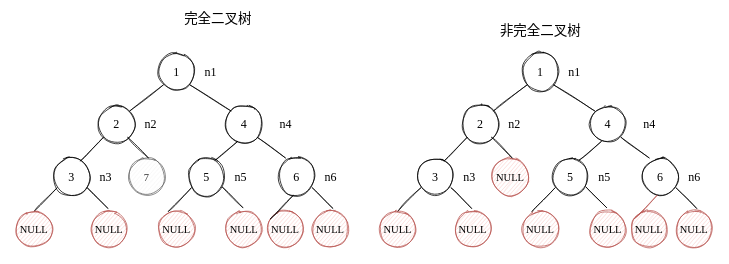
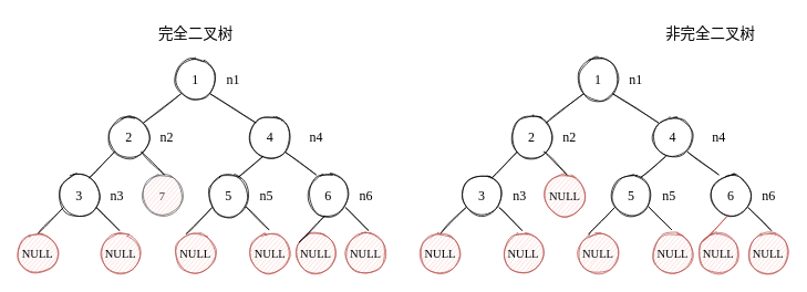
  <mxCell id="0" />
  <mxCell id="1" parent="0" />
  <mxCell id="2" value="1" style="ellipse;whiteSpace=wrap;html=1;aspect=fixed;fontSize=16;fontFamily=Comic Sans MS;sketch=1;" vertex="1" parent="1"><mxGeometry x="695" y="70" width="50" height="50" as="geometry" /></mxCell>
  <mxCell id="3" value="2" style="ellipse;whiteSpace=wrap;html=1;aspect=fixed;fontSize=16;fontFamily=Comic Sans MS;sketch=1;" vertex="1" parent="1"><mxGeometry x="615" y="140" width="50" height="50" as="geometry" /></mxCell>
  <mxCell id="4" value="4" style="ellipse;whiteSpace=wrap;html=1;aspect=fixed;fontSize=16;fontFamily=Comic Sans MS;sketch=1;" vertex="1" parent="1"><mxGeometry x="785" y="140" width="50" height="50" as="geometry" /></mxCell>
  <mxCell id="5" value="" style="endArrow=none;html=1;rounded=0;entryX=0;entryY=1;entryDx=0;entryDy=0;exitX=1;exitY=0;exitDx=0;exitDy=0;fontFamily=Comic Sans MS;fontSize=16;sketch=1;" edge="1" parent="1" source="3" target="2"><mxGeometry width="50" height="50" relative="1" as="geometry"><mxPoint x="795" y="240" as="sourcePoint" /><mxPoint x="845" y="190" as="targetPoint" /></mxGeometry></mxCell>
  <mxCell id="6" value="" style="endArrow=none;html=1;rounded=0;entryX=1;entryY=1;entryDx=0;entryDy=0;exitX=0;exitY=0;exitDx=0;exitDy=0;fontFamily=Comic Sans MS;fontSize=16;sketch=1;" edge="1" parent="1" source="4" target="2"><mxGeometry width="50" height="50" relative="1" as="geometry"><mxPoint x="795" y="240" as="sourcePoint" /><mxPoint x="845" y="190" as="targetPoint" /></mxGeometry></mxCell>
  <mxCell id="7" value="3" style="ellipse;whiteSpace=wrap;html=1;aspect=fixed;fontSize=16;fontFamily=Comic Sans MS;sketch=1;" vertex="1" parent="1"><mxGeometry x="555" y="210" width="50" height="50" as="geometry" /></mxCell>
  <mxCell id="8" value="5" style="ellipse;whiteSpace=wrap;html=1;aspect=fixed;fontSize=16;fontFamily=Comic Sans MS;sketch=1;" vertex="1" parent="1"><mxGeometry x="735" y="210" width="50" height="50" as="geometry" /></mxCell>
  <mxCell id="9" value="6" style="ellipse;whiteSpace=wrap;html=1;aspect=fixed;fontSize=16;fontFamily=Comic Sans MS;sketch=1;" vertex="1" parent="1"><mxGeometry x="855" y="210" width="50" height="50" as="geometry" /></mxCell>
  <mxCell id="10" value="" style="endArrow=none;html=1;rounded=0;entryX=0;entryY=1;entryDx=0;entryDy=0;exitX=0.736;exitY=0.08;exitDx=0;exitDy=0;exitPerimeter=0;fontFamily=Comic Sans MS;fontSize=16;sketch=1;" edge="1" parent="1" source="7" target="3"><mxGeometry width="50" height="50" relative="1" as="geometry"><mxPoint x="795" y="240" as="sourcePoint" /><mxPoint x="845" y="190" as="targetPoint" /></mxGeometry></mxCell>
  <mxCell id="11" value="" style="endArrow=none;html=1;rounded=0;entryX=0.328;entryY=0.96;entryDx=0;entryDy=0;exitX=0.728;exitY=0.064;exitDx=0;exitDy=0;exitPerimeter=0;entryPerimeter=0;fontFamily=Comic Sans MS;fontSize=16;sketch=1;" edge="1" parent="1" source="8" target="4"><mxGeometry width="50" height="50" relative="1" as="geometry"><mxPoint x="611.8" y="254" as="sourcePoint" /><mxPoint x="632.322" y="212.678" as="targetPoint" /></mxGeometry></mxCell>
  <mxCell id="12" value="" style="endArrow=none;html=1;rounded=0;exitX=1;exitY=1;exitDx=0;exitDy=0;entryX=0.2;entryY=0;entryDx=0;entryDy=0;entryPerimeter=0;fontFamily=Comic Sans MS;fontSize=16;sketch=1;" edge="1" parent="1" source="4" target="9"><mxGeometry width="50" height="50" relative="1" as="geometry"><mxPoint x="795" y="240" as="sourcePoint" /><mxPoint x="845" y="190" as="targetPoint" /></mxGeometry></mxCell>
  <mxCell id="13" value="n1" style="text;html=1;align=center;verticalAlign=middle;resizable=0;points=[];autosize=1;strokeColor=none;fillColor=none;fontSize=16;fontFamily=Comic Sans MS;" vertex="1" parent="1"><mxGeometry x="745" y="80" width="40" height="30" as="geometry" /></mxCell>
  <mxCell id="14" value="n2" style="text;html=1;align=center;verticalAlign=middle;resizable=0;points=[];autosize=1;strokeColor=none;fillColor=none;fontSize=16;fontFamily=Comic Sans MS;" vertex="1" parent="1"><mxGeometry x="665" y="150" width="40" height="30" as="geometry" /></mxCell>
  <mxCell id="15" value="n3" style="text;html=1;align=center;verticalAlign=middle;resizable=0;points=[];autosize=1;strokeColor=none;fillColor=none;fontSize=16;fontFamily=Comic Sans MS;" vertex="1" parent="1"><mxGeometry x="605" y="220" width="40" height="30" as="geometry" /></mxCell>
  <mxCell id="16" value="n4" style="text;html=1;align=center;verticalAlign=middle;resizable=0;points=[];autosize=1;strokeColor=none;fillColor=none;fontSize=16;fontFamily=Comic Sans MS;" vertex="1" parent="1"><mxGeometry x="845" y="150" width="40" height="30" as="geometry" /></mxCell>
  <mxCell id="17" value="n5" style="text;html=1;align=center;verticalAlign=middle;resizable=0;points=[];autosize=1;strokeColor=none;fillColor=none;fontSize=16;fontFamily=Comic Sans MS;" vertex="1" parent="1"><mxGeometry x="785" y="220" width="40" height="30" as="geometry" /></mxCell>
  <mxCell id="18" value="n6" style="text;html=1;align=center;verticalAlign=middle;resizable=0;points=[];autosize=1;strokeColor=none;fillColor=none;fontSize=16;fontFamily=Comic Sans MS;" vertex="1" parent="1"><mxGeometry x="905" y="220" width="40" height="30" as="geometry" /></mxCell>
  <mxCell id="19" value="&lt;font style=&quot;font-size: 14px;&quot;&gt;NULL&lt;/font&gt;" style="ellipse;whiteSpace=wrap;html=1;aspect=fixed;fontSize=16;fontFamily=Comic Sans MS;sketch=1;fillColor=#f8cecc;strokeColor=#b85450;" vertex="1" parent="1"><mxGeometry x="655" y="210" width="50" height="50" as="geometry" /></mxCell>
  <mxCell id="20" value="" style="endArrow=none;html=1;rounded=0;exitX=1;exitY=1;exitDx=0;exitDy=0;entryX=0.2;entryY=0;entryDx=0;entryDy=0;entryPerimeter=0;fontFamily=Comic Sans MS;fontSize=16;sketch=1;" edge="1" parent="1"><mxGeometry width="50" height="50" relative="1" as="geometry"><mxPoint x="654.998" y="182.678" as="sourcePoint" /><mxPoint x="682.32" y="210" as="targetPoint" /></mxGeometry></mxCell>
  <mxCell id="21" value="" style="endArrow=none;html=1;rounded=0;exitX=1;exitY=1;exitDx=0;exitDy=0;entryX=0.2;entryY=0;entryDx=0;entryDy=0;entryPerimeter=0;fontFamily=Comic Sans MS;fontSize=16;sketch=1;" edge="1" parent="1"><mxGeometry width="50" height="50" relative="1" as="geometry"><mxPoint x="780.998" y="248.998" as="sourcePoint" /><mxPoint x="808.32" y="276.32" as="targetPoint" /></mxGeometry></mxCell>
  <mxCell id="22" value="" style="endArrow=none;html=1;rounded=0;exitX=1;exitY=1;exitDx=0;exitDy=0;entryX=0.2;entryY=0;entryDx=0;entryDy=0;entryPerimeter=0;fontFamily=Comic Sans MS;fontSize=16;sketch=1;" edge="1" parent="1"><mxGeometry width="50" height="50" relative="1" as="geometry"><mxPoint x="900.998" y="249.998" as="sourcePoint" /><mxPoint x="928.32" y="277.32" as="targetPoint" /></mxGeometry></mxCell>
  <mxCell id="23" value="" style="endArrow=none;html=1;rounded=0;entryX=0;entryY=1;entryDx=0;entryDy=0;exitX=0.736;exitY=0.08;exitDx=0;exitDy=0;exitPerimeter=0;fontFamily=Comic Sans MS;fontSize=16;sketch=1;" edge="1" parent="1"><mxGeometry width="50" height="50" relative="1" as="geometry"><mxPoint x="530" y="281.32" as="sourcePoint" /><mxPoint x="560.522" y="249.998" as="targetPoint" /></mxGeometry></mxCell>
  <mxCell id="24" value="" style="endArrow=none;html=1;rounded=0;exitX=1;exitY=1;exitDx=0;exitDy=0;entryX=0.2;entryY=0;entryDx=0;entryDy=0;entryPerimeter=0;fontFamily=Comic Sans MS;fontSize=16;sketch=1;" edge="1" parent="1"><mxGeometry width="50" height="50" relative="1" as="geometry"><mxPoint x="600.998" y="249.998" as="sourcePoint" /><mxPoint x="628.32" y="277.32" as="targetPoint" /></mxGeometry></mxCell>
  <mxCell id="25" value="&lt;font style=&quot;font-size: 14px;&quot;&gt;NULL&lt;/font&gt;" style="ellipse;whiteSpace=wrap;html=1;aspect=fixed;fontSize=16;fontFamily=Comic Sans MS;sketch=1;fillColor=#f8cecc;strokeColor=#b85450;" vertex="1" parent="1"><mxGeometry x="505" y="280" width="50" height="50" as="geometry" /></mxCell>
  <mxCell id="26" value="&lt;font style=&quot;font-size: 14px;&quot;&gt;NULL&lt;/font&gt;" style="ellipse;whiteSpace=wrap;html=1;aspect=fixed;fontSize=16;fontFamily=Comic Sans MS;sketch=1;fillColor=#f8cecc;strokeColor=#b85450;" vertex="1" parent="1"><mxGeometry x="605" y="280" width="50" height="50" as="geometry" /></mxCell>
  <mxCell id="27" value="&lt;font style=&quot;font-size: 14px;&quot;&gt;NULL&lt;/font&gt;" style="ellipse;whiteSpace=wrap;html=1;aspect=fixed;fontSize=16;fontFamily=Comic Sans MS;sketch=1;fillColor=#f8cecc;strokeColor=#b85450;" vertex="1" parent="1"><mxGeometry x="695" y="280" width="50" height="50" as="geometry" /></mxCell>
  <mxCell id="28" value="" style="endArrow=none;html=1;rounded=0;entryX=0;entryY=1;entryDx=0;entryDy=0;exitX=0.736;exitY=0.08;exitDx=0;exitDy=0;exitPerimeter=0;fontFamily=Comic Sans MS;fontSize=16;sketch=1;" edge="1" parent="1"><mxGeometry width="50" height="50" relative="1" as="geometry"><mxPoint x="709" y="281.32" as="sourcePoint" /><mxPoint x="739.522" y="249.998" as="targetPoint" /></mxGeometry></mxCell>
  <mxCell id="29" value="&lt;font style=&quot;font-size: 14px;&quot;&gt;NULL&lt;/font&gt;" style="ellipse;whiteSpace=wrap;html=1;aspect=fixed;fontSize=16;fontFamily=Comic Sans MS;sketch=1;fillColor=#f8cecc;strokeColor=#b85450;" vertex="1" parent="1"><mxGeometry x="785" y="280" width="50" height="50" as="geometry" /></mxCell>
  <mxCell id="30" value="&lt;font style=&quot;font-size: 14px;&quot;&gt;NULL&lt;/font&gt;" style="ellipse;whiteSpace=wrap;html=1;aspect=fixed;fontSize=16;fontFamily=Comic Sans MS;sketch=1;fillColor=#f8cecc;strokeColor=#b85450;" vertex="1" parent="1"><mxGeometry x="840" y="280" width="50" height="50" as="geometry" /></mxCell>
  <mxCell id="31" value="" style="endArrow=none;html=1;rounded=0;entryX=0;entryY=1;entryDx=0;entryDy=0;exitX=0.736;exitY=0.08;exitDx=0;exitDy=0;exitPerimeter=0;fontFamily=Comic Sans MS;fontSize=16;sketch=1;fillColor=#f8cecc;strokeColor=#b85450;" edge="1" parent="1"><mxGeometry width="50" height="50" relative="1" as="geometry"><mxPoint x="845" y="291.32" as="sourcePoint" /><mxPoint x="875.522" y="259.998" as="targetPoint" /></mxGeometry></mxCell>
  <mxCell id="32" value="&lt;font style=&quot;font-size: 14px;&quot;&gt;NULL&lt;/font&gt;" style="ellipse;whiteSpace=wrap;html=1;aspect=fixed;fontSize=16;fontFamily=Comic Sans MS;sketch=1;fillColor=#f8cecc;strokeColor=#b85450;" vertex="1" parent="1"><mxGeometry x="900" y="280" width="50" height="50" as="geometry" /></mxCell>
  <mxCell id="33" value="1" style="ellipse;whiteSpace=wrap;html=1;aspect=fixed;fontSize=16;fontFamily=Comic Sans MS;sketch=1;" vertex="1" parent="1"><mxGeometry x="210" y="70" width="50" height="50" as="geometry" /></mxCell>
  <mxCell id="34" value="2" style="ellipse;whiteSpace=wrap;html=1;aspect=fixed;fontSize=16;fontFamily=Comic Sans MS;sketch=1;" vertex="1" parent="1"><mxGeometry x="130" y="140" width="50" height="50" as="geometry" /></mxCell>
  <mxCell id="35" value="4" style="ellipse;whiteSpace=wrap;html=1;aspect=fixed;fontSize=16;fontFamily=Comic Sans MS;sketch=1;" vertex="1" parent="1"><mxGeometry x="300" y="140" width="50" height="50" as="geometry" /></mxCell>
  <mxCell id="36" value="" style="endArrow=none;html=1;rounded=0;entryX=0;entryY=1;entryDx=0;entryDy=0;exitX=1;exitY=0;exitDx=0;exitDy=0;fontFamily=Comic Sans MS;fontSize=16;sketch=1;" edge="1" parent="1" source="34" target="33"><mxGeometry width="50" height="50" relative="1" as="geometry"><mxPoint x="310" y="240" as="sourcePoint" /><mxPoint x="360" y="190" as="targetPoint" /></mxGeometry></mxCell>
  <mxCell id="37" value="" style="endArrow=none;html=1;rounded=0;entryX=1;entryY=1;entryDx=0;entryDy=0;exitX=0;exitY=0;exitDx=0;exitDy=0;fontFamily=Comic Sans MS;fontSize=16;sketch=1;" edge="1" parent="1" source="35" target="33"><mxGeometry width="50" height="50" relative="1" as="geometry"><mxPoint x="310" y="240" as="sourcePoint" /><mxPoint x="360" y="190" as="targetPoint" /></mxGeometry></mxCell>
  <mxCell id="38" value="3" style="ellipse;whiteSpace=wrap;html=1;aspect=fixed;fontSize=16;fontFamily=Comic Sans MS;sketch=1;" vertex="1" parent="1"><mxGeometry x="70" y="210" width="50" height="50" as="geometry" /></mxCell>
  <mxCell id="39" value="5" style="ellipse;whiteSpace=wrap;html=1;aspect=fixed;fontSize=16;fontFamily=Comic Sans MS;sketch=1;" vertex="1" parent="1"><mxGeometry x="250" y="210" width="50" height="50" as="geometry" /></mxCell>
  <mxCell id="40" value="6" style="ellipse;whiteSpace=wrap;html=1;aspect=fixed;fontSize=16;fontFamily=Comic Sans MS;sketch=1;" vertex="1" parent="1"><mxGeometry x="370" y="210" width="50" height="50" as="geometry" /></mxCell>
  <mxCell id="41" value="" style="endArrow=none;html=1;rounded=0;entryX=0;entryY=1;entryDx=0;entryDy=0;exitX=0.736;exitY=0.08;exitDx=0;exitDy=0;exitPerimeter=0;fontFamily=Comic Sans MS;fontSize=16;sketch=1;" edge="1" parent="1" source="38" target="34"><mxGeometry width="50" height="50" relative="1" as="geometry"><mxPoint x="310" y="240" as="sourcePoint" /><mxPoint x="360" y="190" as="targetPoint" /></mxGeometry></mxCell>
  <mxCell id="42" value="" style="endArrow=none;html=1;rounded=0;entryX=0.328;entryY=0.96;entryDx=0;entryDy=0;exitX=0.728;exitY=0.064;exitDx=0;exitDy=0;exitPerimeter=0;entryPerimeter=0;fontFamily=Comic Sans MS;fontSize=16;sketch=1;" edge="1" parent="1" source="39" target="35"><mxGeometry width="50" height="50" relative="1" as="geometry"><mxPoint x="126.8" y="254" as="sourcePoint" /><mxPoint x="147.322" y="212.678" as="targetPoint" /></mxGeometry></mxCell>
  <mxCell id="43" value="" style="endArrow=none;html=1;rounded=0;exitX=1;exitY=1;exitDx=0;exitDy=0;entryX=0.2;entryY=0;entryDx=0;entryDy=0;entryPerimeter=0;fontFamily=Comic Sans MS;fontSize=16;sketch=1;" edge="1" parent="1" source="35" target="40"><mxGeometry width="50" height="50" relative="1" as="geometry"><mxPoint x="310" y="240" as="sourcePoint" /><mxPoint x="360" y="190" as="targetPoint" /></mxGeometry></mxCell>
  <mxCell id="44" value="n1" style="text;html=1;align=center;verticalAlign=middle;resizable=0;points=[];autosize=1;strokeColor=none;fillColor=none;fontSize=16;fontFamily=Comic Sans MS;" vertex="1" parent="1"><mxGeometry x="260" y="80" width="40" height="30" as="geometry" /></mxCell>
  <mxCell id="45" value="n2" style="text;html=1;align=center;verticalAlign=middle;resizable=0;points=[];autosize=1;strokeColor=none;fillColor=none;fontSize=16;fontFamily=Comic Sans MS;" vertex="1" parent="1"><mxGeometry x="180" y="150" width="40" height="30" as="geometry" /></mxCell>
  <mxCell id="46" value="n3" style="text;html=1;align=center;verticalAlign=middle;resizable=0;points=[];autosize=1;strokeColor=none;fillColor=none;fontSize=16;fontFamily=Comic Sans MS;" vertex="1" parent="1"><mxGeometry x="120" y="220" width="40" height="30" as="geometry" /></mxCell>
  <mxCell id="47" value="n4" style="text;html=1;align=center;verticalAlign=middle;resizable=0;points=[];autosize=1;strokeColor=none;fillColor=none;fontSize=16;fontFamily=Comic Sans MS;" vertex="1" parent="1"><mxGeometry x="360" y="150" width="40" height="30" as="geometry" /></mxCell>
  <mxCell id="48" value="n5" style="text;html=1;align=center;verticalAlign=middle;resizable=0;points=[];autosize=1;strokeColor=none;fillColor=none;fontSize=16;fontFamily=Comic Sans MS;" vertex="1" parent="1"><mxGeometry x="300" y="220" width="40" height="30" as="geometry" /></mxCell>
  <mxCell id="49" value="n6" style="text;html=1;align=center;verticalAlign=middle;resizable=0;points=[];autosize=1;strokeColor=none;fillColor=none;fontSize=16;fontFamily=Comic Sans MS;" vertex="1" parent="1"><mxGeometry x="420" y="220" width="40" height="30" as="geometry" /></mxCell>
- <mxCell id="50" value="&lt;font style=&quot;font-size: 14px;&quot;&gt;7&lt;/font&gt;" style="ellipse;whiteSpace=wrap;html=1;aspect=fixed;fontSize=16;fontFamily=Comic Sans MS;sketch=1;fillColor=#f5f5f5;strokeColor=#666666;fontColor=#333333;" vertex="1" parent="1"><mxGeometry x="170" y="210" width="50" height="50" as="geometry" /></mxCell>
+ <mxCell id="50" value="&lt;font style=&quot;font-size: 14px;&quot;&gt;7&lt;/font&gt;" style="ellipse;whiteSpace=wrap;html=1;aspect=fixed;fontSize=16;fontFamily=Comic Sans MS;sketch=1;fillColor=#f8cecc;strokeColor=#666666;fontColor=#333333;" vertex="1" parent="1"><mxGeometry x="170" y="210" width="50" height="50" as="geometry" /></mxCell>
  <mxCell id="51" value="" style="endArrow=none;html=1;rounded=0;exitX=1;exitY=1;exitDx=0;exitDy=0;entryX=0.2;entryY=0;entryDx=0;entryDy=0;entryPerimeter=0;fontFamily=Comic Sans MS;fontSize=16;sketch=1;" edge="1" parent="1"><mxGeometry width="50" height="50" relative="1" as="geometry"><mxPoint x="169.998" y="182.678" as="sourcePoint" /><mxPoint x="197.32" y="210" as="targetPoint" /></mxGeometry></mxCell>
  <mxCell id="52" value="" style="endArrow=none;html=1;rounded=0;exitX=1;exitY=1;exitDx=0;exitDy=0;entryX=0.2;entryY=0;entryDx=0;entryDy=0;entryPerimeter=0;fontFamily=Comic Sans MS;fontSize=16;sketch=1;" edge="1" parent="1"><mxGeometry width="50" height="50" relative="1" as="geometry"><mxPoint x="295.998" y="248.998" as="sourcePoint" /><mxPoint x="323.32" y="276.32" as="targetPoint" /></mxGeometry></mxCell>
  <mxCell id="53" value="" style="endArrow=none;html=1;rounded=0;exitX=1;exitY=1;exitDx=0;exitDy=0;entryX=0.2;entryY=0;entryDx=0;entryDy=0;entryPerimeter=0;fontFamily=Comic Sans MS;fontSize=16;sketch=1;" edge="1" parent="1"><mxGeometry width="50" height="50" relative="1" as="geometry"><mxPoint x="415.998" y="249.998" as="sourcePoint" /><mxPoint x="443.32" y="277.32" as="targetPoint" /></mxGeometry></mxCell>
  <mxCell id="54" value="" style="endArrow=none;html=1;rounded=0;entryX=0;entryY=1;entryDx=0;entryDy=0;exitX=0.736;exitY=0.08;exitDx=0;exitDy=0;exitPerimeter=0;fontFamily=Comic Sans MS;fontSize=16;sketch=1;" edge="1" parent="1"><mxGeometry width="50" height="50" relative="1" as="geometry"><mxPoint x="45" y="281.32" as="sourcePoint" /><mxPoint x="75.522" y="249.998" as="targetPoint" /></mxGeometry></mxCell>
  <mxCell id="55" value="" style="endArrow=none;html=1;rounded=0;exitX=1;exitY=1;exitDx=0;exitDy=0;entryX=0.2;entryY=0;entryDx=0;entryDy=0;entryPerimeter=0;fontFamily=Comic Sans MS;fontSize=16;sketch=1;" edge="1" parent="1"><mxGeometry width="50" height="50" relative="1" as="geometry"><mxPoint x="115.998" y="249.998" as="sourcePoint" /><mxPoint x="143.32" y="277.32" as="targetPoint" /></mxGeometry></mxCell>
  <mxCell id="56" value="&lt;font style=&quot;font-size: 14px;&quot;&gt;NULL&lt;/font&gt;" style="ellipse;whiteSpace=wrap;html=1;aspect=fixed;fontSize=16;fontFamily=Comic Sans MS;sketch=1;fillColor=#f8cecc;strokeColor=#b85450;" vertex="1" parent="1"><mxGeometry x="20" y="280" width="50" height="50" as="geometry" /></mxCell>
  <mxCell id="57" value="&lt;font style=&quot;font-size: 14px;&quot;&gt;NULL&lt;/font&gt;" style="ellipse;whiteSpace=wrap;html=1;aspect=fixed;fontSize=16;fontFamily=Comic Sans MS;sketch=1;fillColor=#f8cecc;strokeColor=#b85450;" vertex="1" parent="1"><mxGeometry x="120" y="280" width="50" height="50" as="geometry" /></mxCell>
  <mxCell id="58" value="&lt;font style=&quot;font-size: 14px;&quot;&gt;NULL&lt;/font&gt;" style="ellipse;whiteSpace=wrap;html=1;aspect=fixed;fontSize=16;fontFamily=Comic Sans MS;sketch=1;fillColor=#f8cecc;strokeColor=#b85450;" vertex="1" parent="1"><mxGeometry x="210" y="280" width="50" height="50" as="geometry" /></mxCell>
  <mxCell id="59" value="" style="endArrow=none;html=1;rounded=0;entryX=0;entryY=1;entryDx=0;entryDy=0;exitX=0.736;exitY=0.08;exitDx=0;exitDy=0;exitPerimeter=0;fontFamily=Comic Sans MS;fontSize=16;sketch=1;" edge="1" parent="1"><mxGeometry width="50" height="50" relative="1" as="geometry"><mxPoint x="224" y="281.32" as="sourcePoint" /><mxPoint x="254.522" y="249.998" as="targetPoint" /></mxGeometry></mxCell>
  <mxCell id="60" value="&lt;font style=&quot;font-size: 14px;&quot;&gt;NULL&lt;/font&gt;" style="ellipse;whiteSpace=wrap;html=1;aspect=fixed;fontSize=16;fontFamily=Comic Sans MS;sketch=1;fillColor=#f8cecc;strokeColor=#b85450;" vertex="1" parent="1"><mxGeometry x="300" y="280" width="50" height="50" as="geometry" /></mxCell>
  <mxCell id="61" value="&lt;font style=&quot;font-size: 14px;&quot;&gt;NULL&lt;/font&gt;" style="ellipse;whiteSpace=wrap;html=1;aspect=fixed;fontSize=16;fontFamily=Comic Sans MS;sketch=1;fillColor=#f8cecc;strokeColor=#b85450;" vertex="1" parent="1"><mxGeometry x="355" y="280" width="50" height="50" as="geometry" /></mxCell>
  <mxCell id="62" value="" style="endArrow=none;html=1;rounded=0;entryX=0;entryY=1;entryDx=0;entryDy=0;exitX=0.736;exitY=0.08;exitDx=0;exitDy=0;exitPerimeter=0;fontFamily=Comic Sans MS;fontSize=16;sketch=1;" edge="1" parent="1"><mxGeometry width="50" height="50" relative="1" as="geometry"><mxPoint x="360" y="291.32" as="sourcePoint" /><mxPoint x="390.522" y="259.998" as="targetPoint" /></mxGeometry></mxCell>
  <mxCell id="63" value="&lt;font style=&quot;font-size: 14px;&quot;&gt;NULL&lt;/font&gt;" style="ellipse;whiteSpace=wrap;html=1;aspect=fixed;fontSize=16;fontFamily=Comic Sans MS;sketch=1;fillColor=#f8cecc;strokeColor=#b85450;" vertex="1" parent="1"><mxGeometry x="415" y="280" width="50" height="50" as="geometry" /></mxCell>
- <mxCell id="64" value="&lt;font style=&quot;font-size: 18px;&quot;&gt;完全二叉树&lt;/font&gt;" style="text;html=1;align=center;verticalAlign=middle;resizable=0;points=[];autosize=1;strokeColor=none;fillColor=none;fontSize=14;fontFamily=Comic Sans MS;" vertex="1" parent="1"><mxGeometry x="235" y="5" width="110" height="40" as="geometry" /></mxCell>
- <mxCell id="65" value="非完全二叉树" style="text;html=1;align=center;verticalAlign=middle;resizable=0;points=[];autosize=1;strokeColor=none;fillColor=none;fontSize=18;fontFamily=Comic Sans MS;" vertex="1" parent="1"><mxGeometry x="655" y="20" width="130" height="40" as="geometry" /></mxCell>
+ <mxCell id="64" value="&lt;font style=&quot;font-size: 18px;&quot;&gt;完全二叉树&lt;/font&gt;" style="text;html=1;align=center;verticalAlign=middle;resizable=0;points=[];autosize=1;strokeColor=none;fillColor=none;fontSize=14;fontFamily=Comic Sans MS;" vertex="1" parent="1"><mxGeometry x="180" y="20" width="110" height="40" as="geometry" /></mxCell>
+ <mxCell id="65" value="非完全二叉树" style="text;html=1;align=center;verticalAlign=middle;resizable=0;points=[];autosize=1;strokeColor=none;fillColor=none;fontSize=18;fontFamily=Comic Sans MS;" vertex="1" parent="1"><mxGeometry x="790" y="20" width="130" height="40" as="geometry" /></mxCell>
